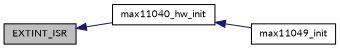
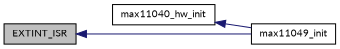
  digraph {
    fontname=Lato
    rankdir=LR
    node [color=black fillcolor=white fontname=Lato fontsize=10 shape=record style=filled]
    edge [color=midnightblue dir=back fontname=Lato fontsize=10 labelfontname=FreeSans labelfontsize=10 style=solid]
    n1 [fillcolor=grey75 fontcolor=black height=0.2 label=EXTINT_ISR width=0.4]
    n2 [height=0.2 label=max11040_hw_init width=0.4]
    n3 [height=0.2 label=max11049_init width=0.4]
-   n1 -> n2
+   n1 -> n3
    n2 -> n3
  }
